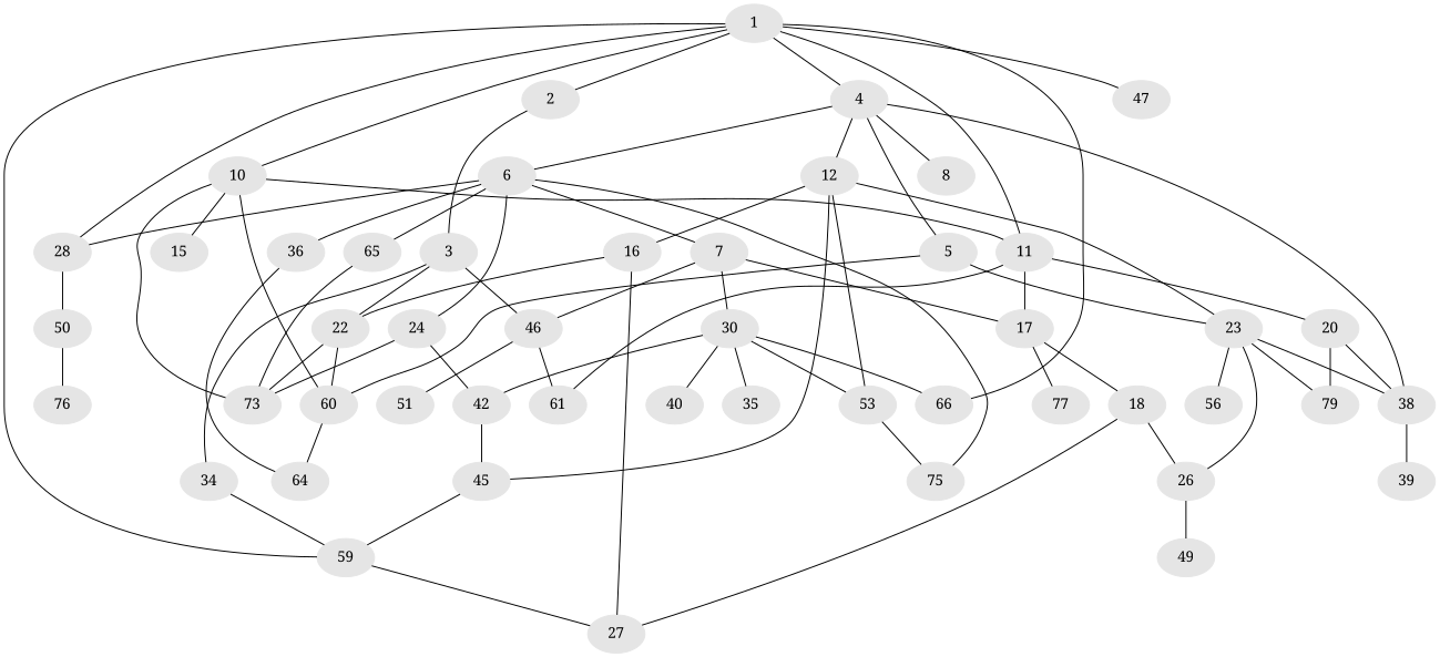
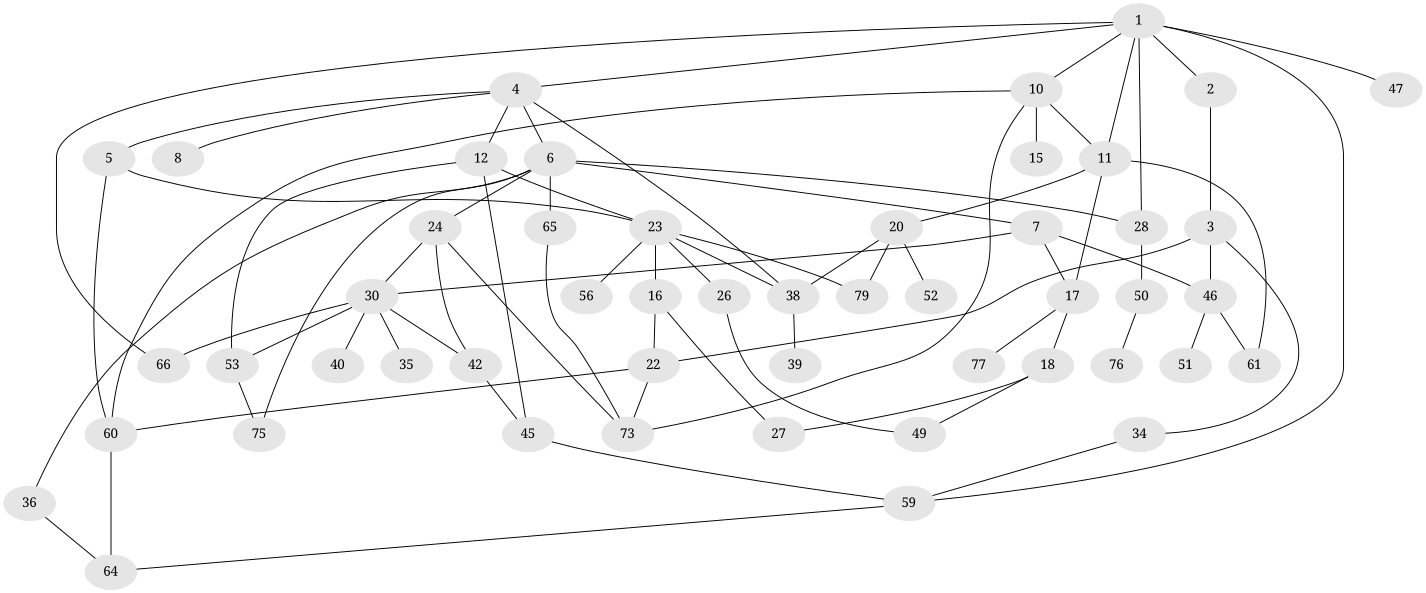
  graph {
    fontname="Noto Serif"
    node [color=gray90 fontname="Noto Serif" style=filled]
    edge [fontname="Noto Serif"]
    1 [super="+13"]
    2
    4 [super="+58"]
    10 [super="+44"]
    11
    28 [super="+29"]
    47
    59 [super="+74"]
    66
    3 [super="+9"]
    5 [super="+48"]
    6 [super="+14"]
    8
    12 [super="+19"]
    38 [super="+71"]
    60 [super="+67"]
    15
    73 [super="+80"]
    17 [super="+69"]
    20 [super="+32"]
    61
    50
    64 [super="+70"]
    22
    34
    46 [super="+57"]
    51
    23 [super="+55"]
    7 [super="+21"]
    24
    36 [super="+78"]
    65
    75
    16 [super="+62"]
    45
    53 [super="+72"]
    39
    26 [super="+43"]
    56
    79
    30 [super="+37"]
    42 [super="+68"]
    18 [super="+54"]
    77
    35
    40 [super="+63"]
+   52
    27 [super="+33"]
    49
    76
    1 -- 2
    1 -- 4
    1 -- 10
    1 -- 11
    1 -- 28
    1 -- 47
    1 -- 59
    1 -- 66
    2 -- 3
    4 -- 5
    4 -- 6
    4 -- 8
    4 -- 12
    4 -- 38
    10 -- 11
    10 -- 60
    10 -- 15
    10 -- 73
    11 -- 17
    11 -- 20
    11 -- 61
    28 -- 50
-   59 -- 27
+   59 -- 64
    3 -- 22
    3 -- 34
    3 -- 46
    5 -- 60
    5 -- 23
    6 -- 28
    6 -- 7
    6 -- 24
    6 -- 36
    6 -- 65
    6 -- 75
    12 -- 23
-   12 -- 16
+   23 -- 16
    12 -- 45
    12 -- 53
    38 -- 39
    60 -- 64
    17 -- 18
    17 -- 77
    20 -- 38
    20 -- 79
+   20 -- 52
    50 -- 76
    22 -- 60
    22 -- 73
    34 -- 59
    46 -- 61
    46 -- 51
    23 -- 38
    23 -- 26
    23 -- 56
    23 -- 79
    7 -- 17
    7 -- 46
    7 -- 30
    24 -- 73
+   24 -- 30
    24 -- 42
    36 -- 64
    65 -- 73
    16 -- 22
    16 -- 27
    45 -- 59
    53 -- 75
    26 -- 49
    30 -- 66
    30 -- 53
    30 -- 42
    30 -- 35
    30 -- 40
    42 -- 45
-   18 -- 26
+   18 -- 49
    18 -- 27
  }
